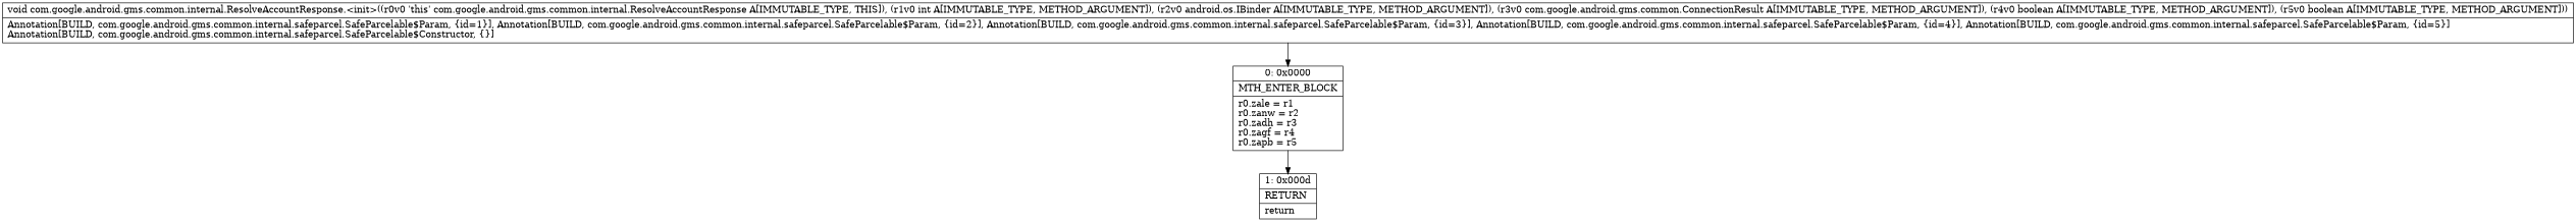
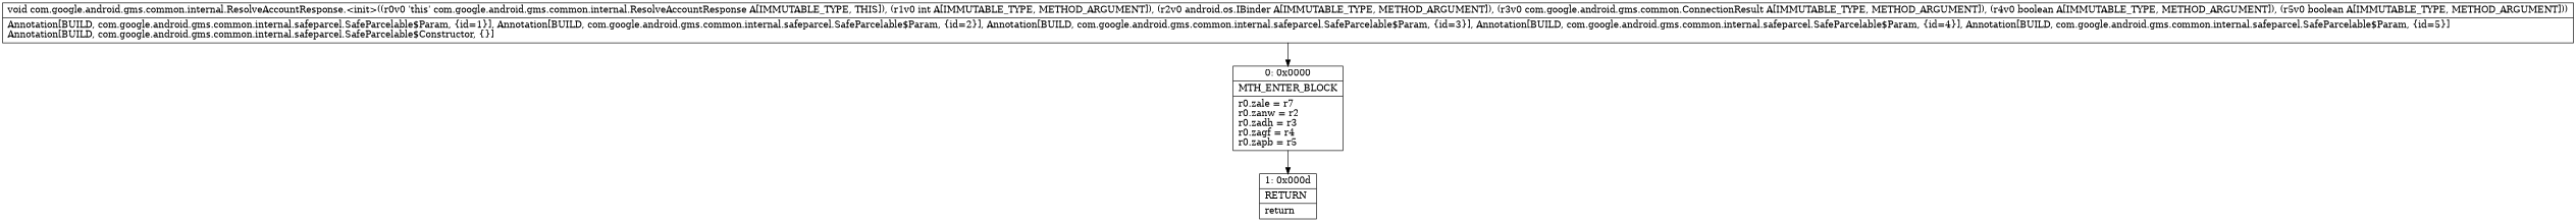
  digraph {
    node [shape=record]
-   n1 [label="{0\:\ 0x0000|MTH_ENTER_BLOCK\l|r0.zale = r1\lr0.zanw = r2\lr0.zadh = r3\lr0.zagf = r4\lr0.zapb = r5\l}"]
+   n1 [label="{0\:\ 0x0000|MTH_ENTER_BLOCK\l|r0.zale = r7\lr0.zanw = r2\lr0.zadh = r3\lr0.zagf = r4\lr0.zapb = r5\l}"]
    n2 [label="{1\:\ 0x000d|RETURN\l|return\l}"]
    n3 [label="{void com.google.android.gms.common.internal.ResolveAccountResponse.\<init\>((r0v0 'this' com.google.android.gms.common.internal.ResolveAccountResponse A[IMMUTABLE_TYPE, THIS]), (r1v0 int A[IMMUTABLE_TYPE, METHOD_ARGUMENT]), (r2v0 android.os.IBinder A[IMMUTABLE_TYPE, METHOD_ARGUMENT]), (r3v0 com.google.android.gms.common.ConnectionResult A[IMMUTABLE_TYPE, METHOD_ARGUMENT]), (r4v0 boolean A[IMMUTABLE_TYPE, METHOD_ARGUMENT]), (r5v0 boolean A[IMMUTABLE_TYPE, METHOD_ARGUMENT]))  | Annotation[BUILD, com.google.android.gms.common.internal.safeparcel.SafeParcelable$Param, \{id=1\}], Annotation[BUILD, com.google.android.gms.common.internal.safeparcel.SafeParcelable$Param, \{id=2\}], Annotation[BUILD, com.google.android.gms.common.internal.safeparcel.SafeParcelable$Param, \{id=3\}], Annotation[BUILD, com.google.android.gms.common.internal.safeparcel.SafeParcelable$Param, \{id=4\}], Annotation[BUILD, com.google.android.gms.common.internal.safeparcel.SafeParcelable$Param, \{id=5\}]\lAnnotation[BUILD, com.google.android.gms.common.internal.safeparcel.SafeParcelable$Constructor, \{\}]\l}"]
    n1 -> n2
    n3 -> n1
  }
